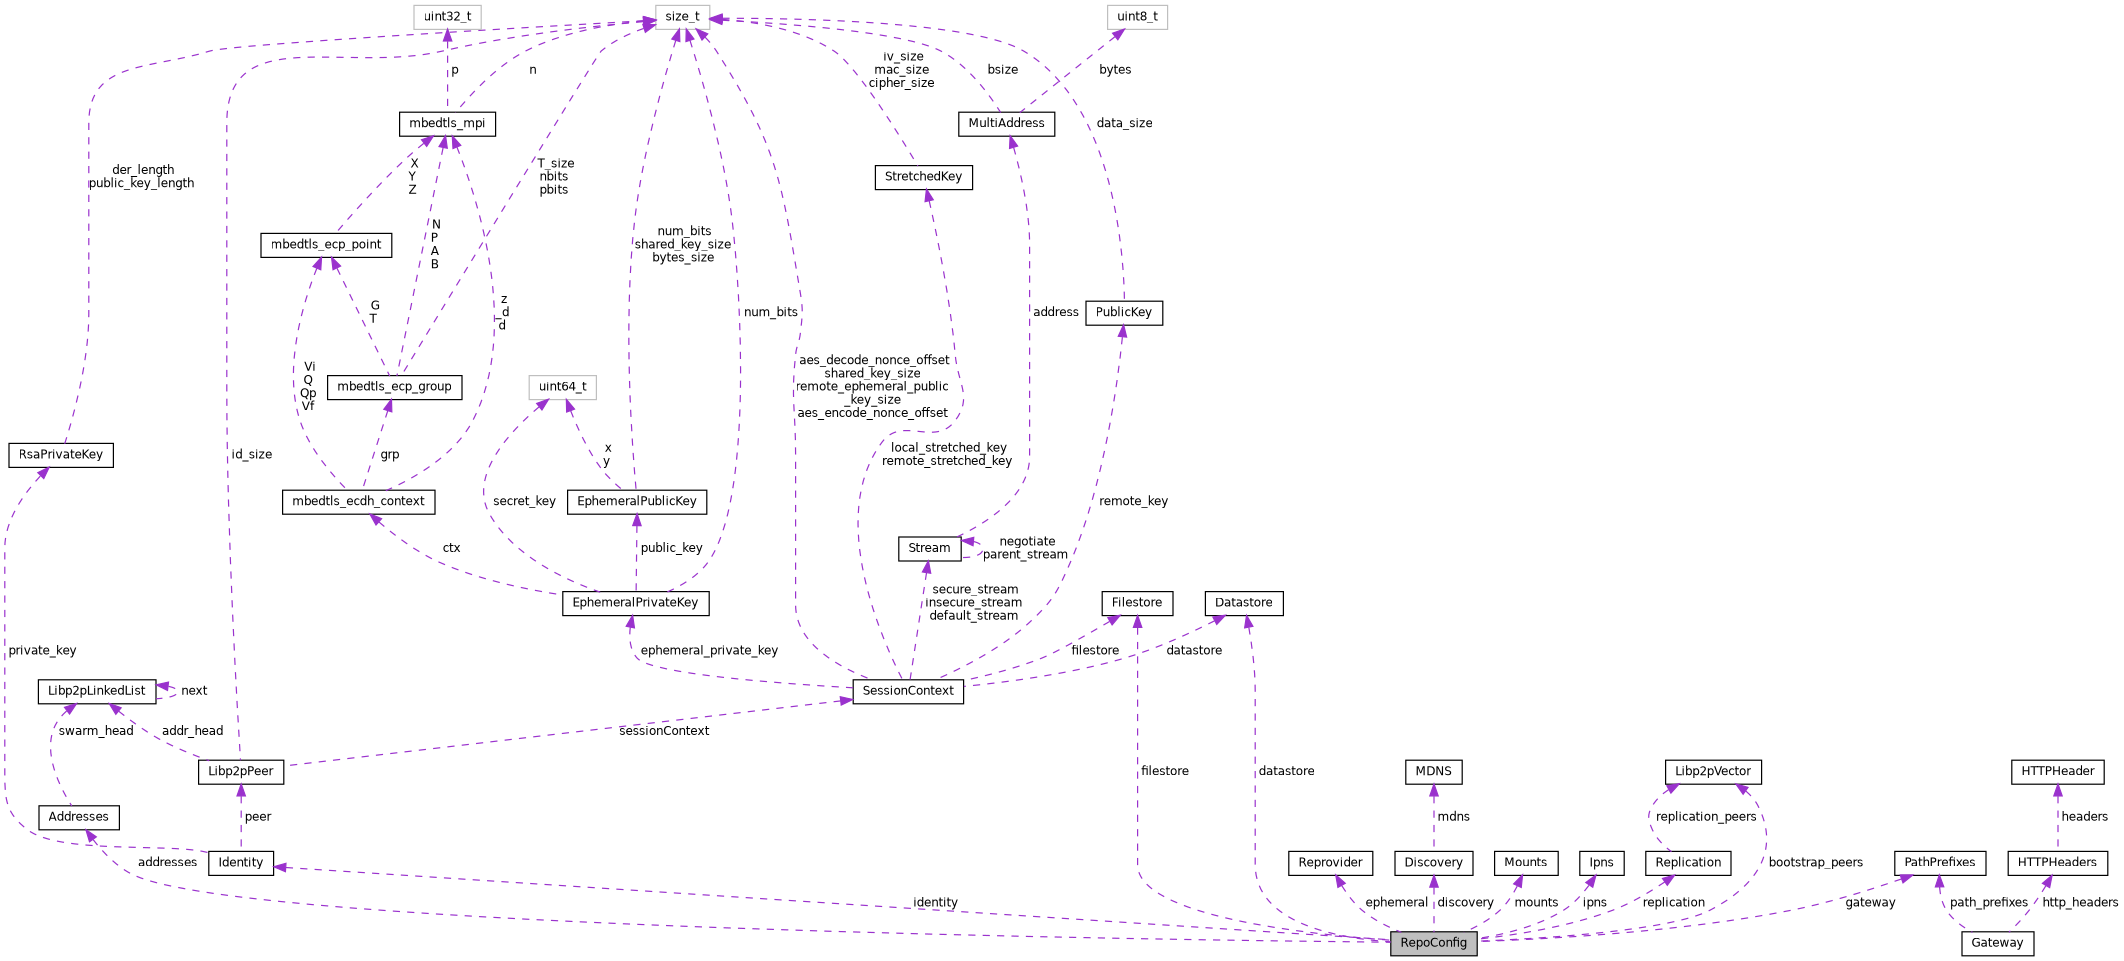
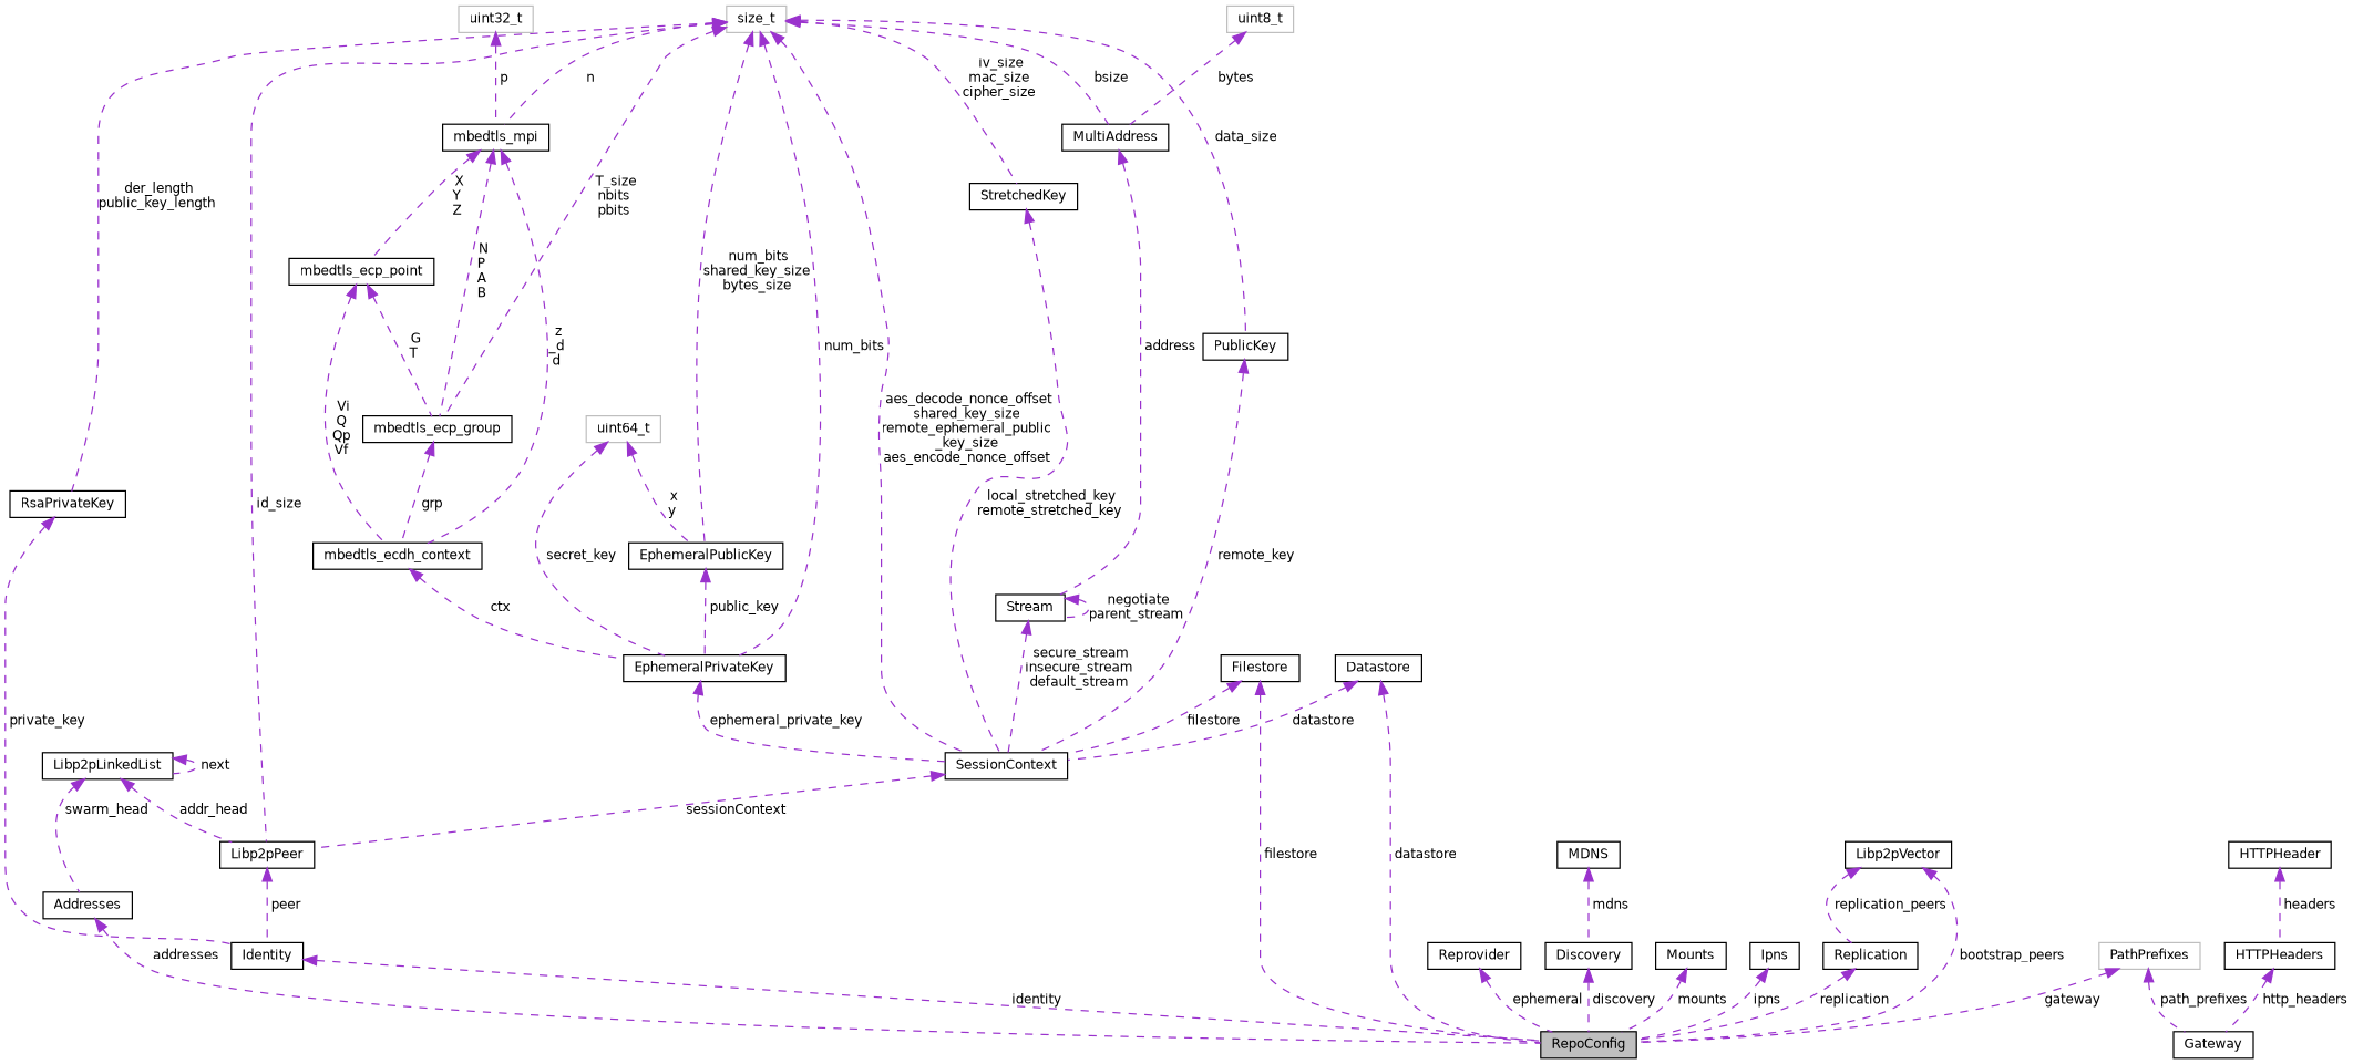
  digraph {
    rankdir=TB
    node [color=black fillcolor=white fontname=Helvetica fontsize=10 shape=record style=filled]
    edge [color=darkorchid3 dir=back fontname=Helvetica fontsize=10 labelfontname=Helvetica labelfontsize=10 style=dashed]
    n1 [fillcolor=grey75 fontcolor=black height=0.2 label=RepoConfig width=0.4]
    n2 [height=0.2 label=Libp2pVector width=0.4]
    n3 [height=0.2 label=Replication width=0.4]
    n4 [height=0.2 label=Identity width=0.4]
    n5 [height=0.2 label=Libp2pPeer width=0.4]
    n6 [height=0.2 label=SessionContext width=0.4]
    n7 [height=0.2 label=EphemeralPrivateKey width=0.4]
    n8 [color=grey75 height=0.2 label=uint64_t width=0.4]
    n9 [height=0.2 label=EphemeralPublicKey width=0.4]
    n10 [color=grey75 height=0.2 label=size_t width=0.4]
    n11 [height=0.2 label=mbedtls_ecp_group width=0.4]
    n12 [height=0.2 label=mbedtls_mpi width=0.4]
    n13 [height=0.2 label=StretchedKey width=0.4]
    n14 [height=0.2 label=PublicKey width=0.4]
    n15 [height=0.2 label=MultiAddress width=0.4]
    n16 [height=0.2 label=RsaPrivateKey width=0.4]
    n17 [height=0.2 label=mbedtls_ecdh_context width=0.4]
    n18 [height=0.2 label=mbedtls_ecp_point width=0.4]
    n19 [height=0.2 label=Stream width=0.4]
    n20 [color=grey75 height=0.2 label=uint32_t width=0.4]
    n21 [height=0.2 label=Filestore width=0.4]
    n22 [height=0.2 label=Datastore width=0.4]
    n23 [color=grey75 height=0.2 label=uint8_t width=0.4]
    n24 [height=0.2 label=Libp2pLinkedList width=0.4]
    n25 [height=0.2 label=Addresses width=0.4]
    n26 [height=0.2 label=Reprovider width=0.4]
    n27 [height=0.2 label=Discovery width=0.4]
    n28 [height=0.2 label=MDNS width=0.4]
    n29 [height=0.2 label=Mounts width=0.4]
    n30 [height=0.2 label=Ipns width=0.4]
    n31 [height=0.2 label=Gateway width=0.4]
    n32 [height=0.2 label=HTTPHeaders width=0.4]
    n33 [height=0.2 label=HTTPHeader width=0.4]
-   n34 [height=0.2 label=PathPrefixes width=0.4]
+   n34 [color=grey75 height=0.2 label=PathPrefixes width=0.4]
    n2 -> n1 [label=" bootstrap_peers"]
    n2 -> n3 [label=" replication_peers"]
    n3 -> n1 [label=" replication"]
    n4 -> n1 [label=" identity"]
    n5 -> n4 [label=" peer"]
    n6 -> n5 [label=" sessionContext"]
    n7 -> n6 [label=" ephemeral_private_key"]
    n8 -> n7 [label=" secret_key"]
    n8 -> n9 [label=" x\ny"]
    n9 -> n7 [label=" public_key"]
    n10 -> n5 [label=" id_size"]
    n10 -> n6 [label=" aes_decode_nonce_offset\nshared_key_size\nremote_ephemeral_public\l_key_size\naes_encode_nonce_offset"]
    n10 -> n7 [label=" num_bits"]
    n10 -> n9 [label=" num_bits\nshared_key_size\nbytes_size"]
    n10 -> n11 [label=" T_size\nnbits\npbits"]
    n10 -> n12 [label=" n"]
    n10 -> n13 [label=" iv_size\nmac_size\ncipher_size"]
    n10 -> n14 [label=" data_size"]
    n10 -> n15 [label=" bsize"]
    n10 -> n16 [label=" der_length\npublic_key_length"]
    n11 -> n17 [label=" grp"]
    n12 -> n11 [label=" N\nP\nA\nB"]
    n12 -> n17 [label=" z\n_d\nd"]
    n12 -> n18 [label=" X\nY\nZ"]
    n13 -> n6 [label=" local_stretched_key\nremote_stretched_key"]
    n14 -> n6 [label=" remote_key"]
    n15 -> n19 [label=" address"]
    n16 -> n4 [label=" private_key"]
    n17 -> n7 [label=" ctx"]
    n18 -> n11 [label=" G\nT"]
    n18 -> n17 [label=" Vi\nQ\nQp\nVf"]
    n19 -> n6 [label=" secure_stream\ninsecure_stream\ndefault_stream"]
    n19 -> n19 [label=" negotiate\nparent_stream"]
    n20 -> n12 [label=" p"]
    n21 -> n1 [label=" filestore"]
    n21 -> n6 [label=" filestore"]
    n22 -> n1 [label=" datastore"]
    n22 -> n6 [label=" datastore"]
    n23 -> n15 [label=" bytes"]
    n24 -> n5 [label=" addr_head"]
    n24 -> n24 [label=" next"]
    n24 -> n25 [label=" swarm_head"]
    n25 -> n1 [label=" addresses"]
    n26 -> n1 [label=" ephemeral"]
    n27 -> n1 [label=" discovery"]
    n28 -> n27 [label=" mdns"]
    n29 -> n1 [label=" mounts"]
    n30 -> n1 [label=" ipns"]
    n32 -> n31 [label=" http_headers"]
    n33 -> n32 [label=" headers"]
    n34 -> n1 [label=" gateway"]
    n34 -> n31 [label=" path_prefixes"]
  }
